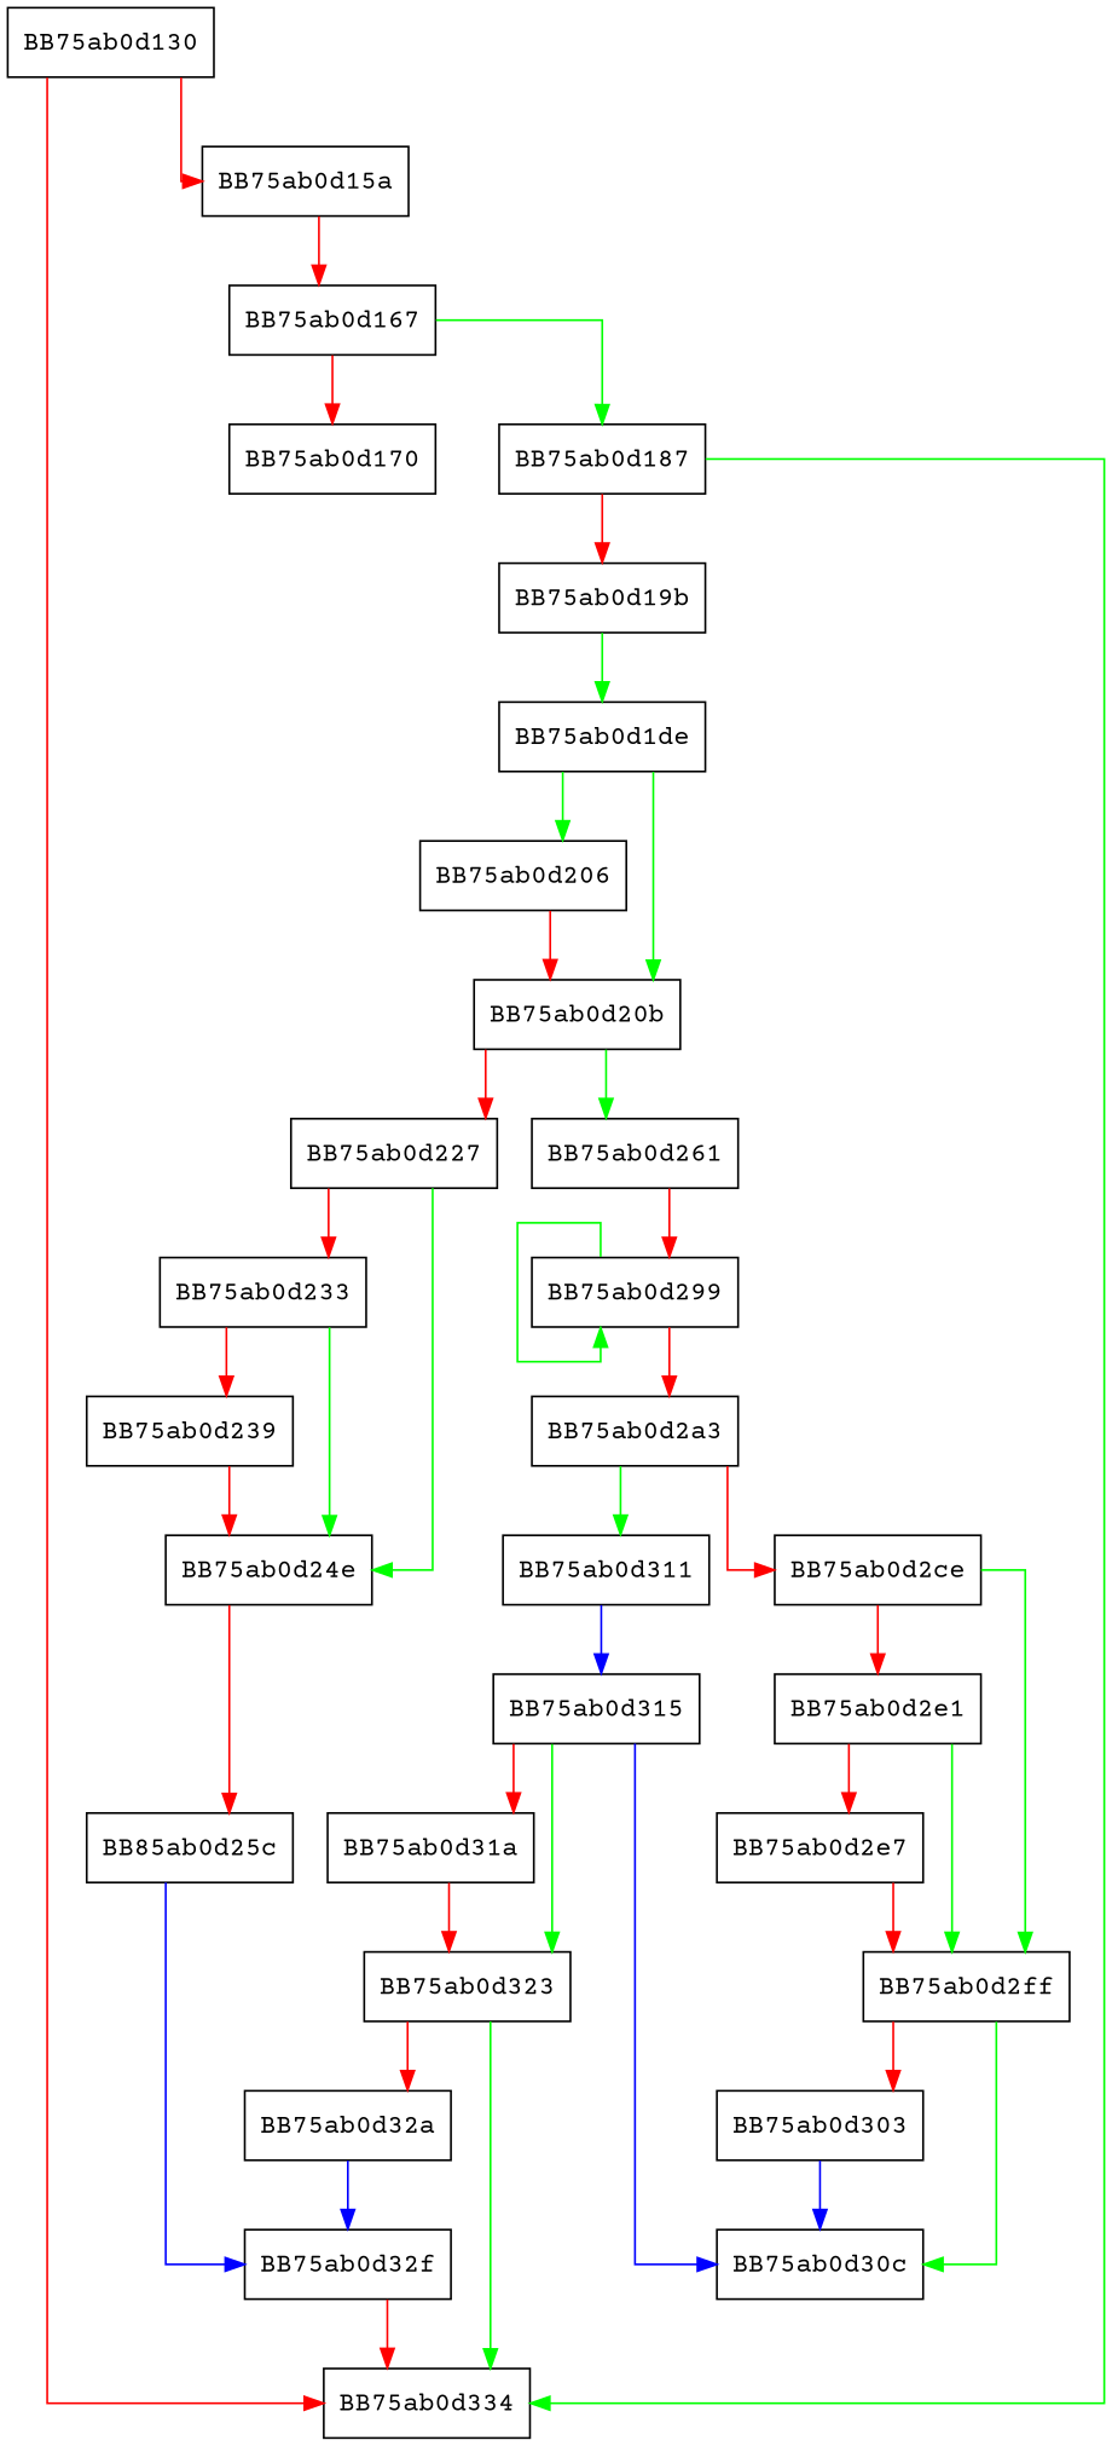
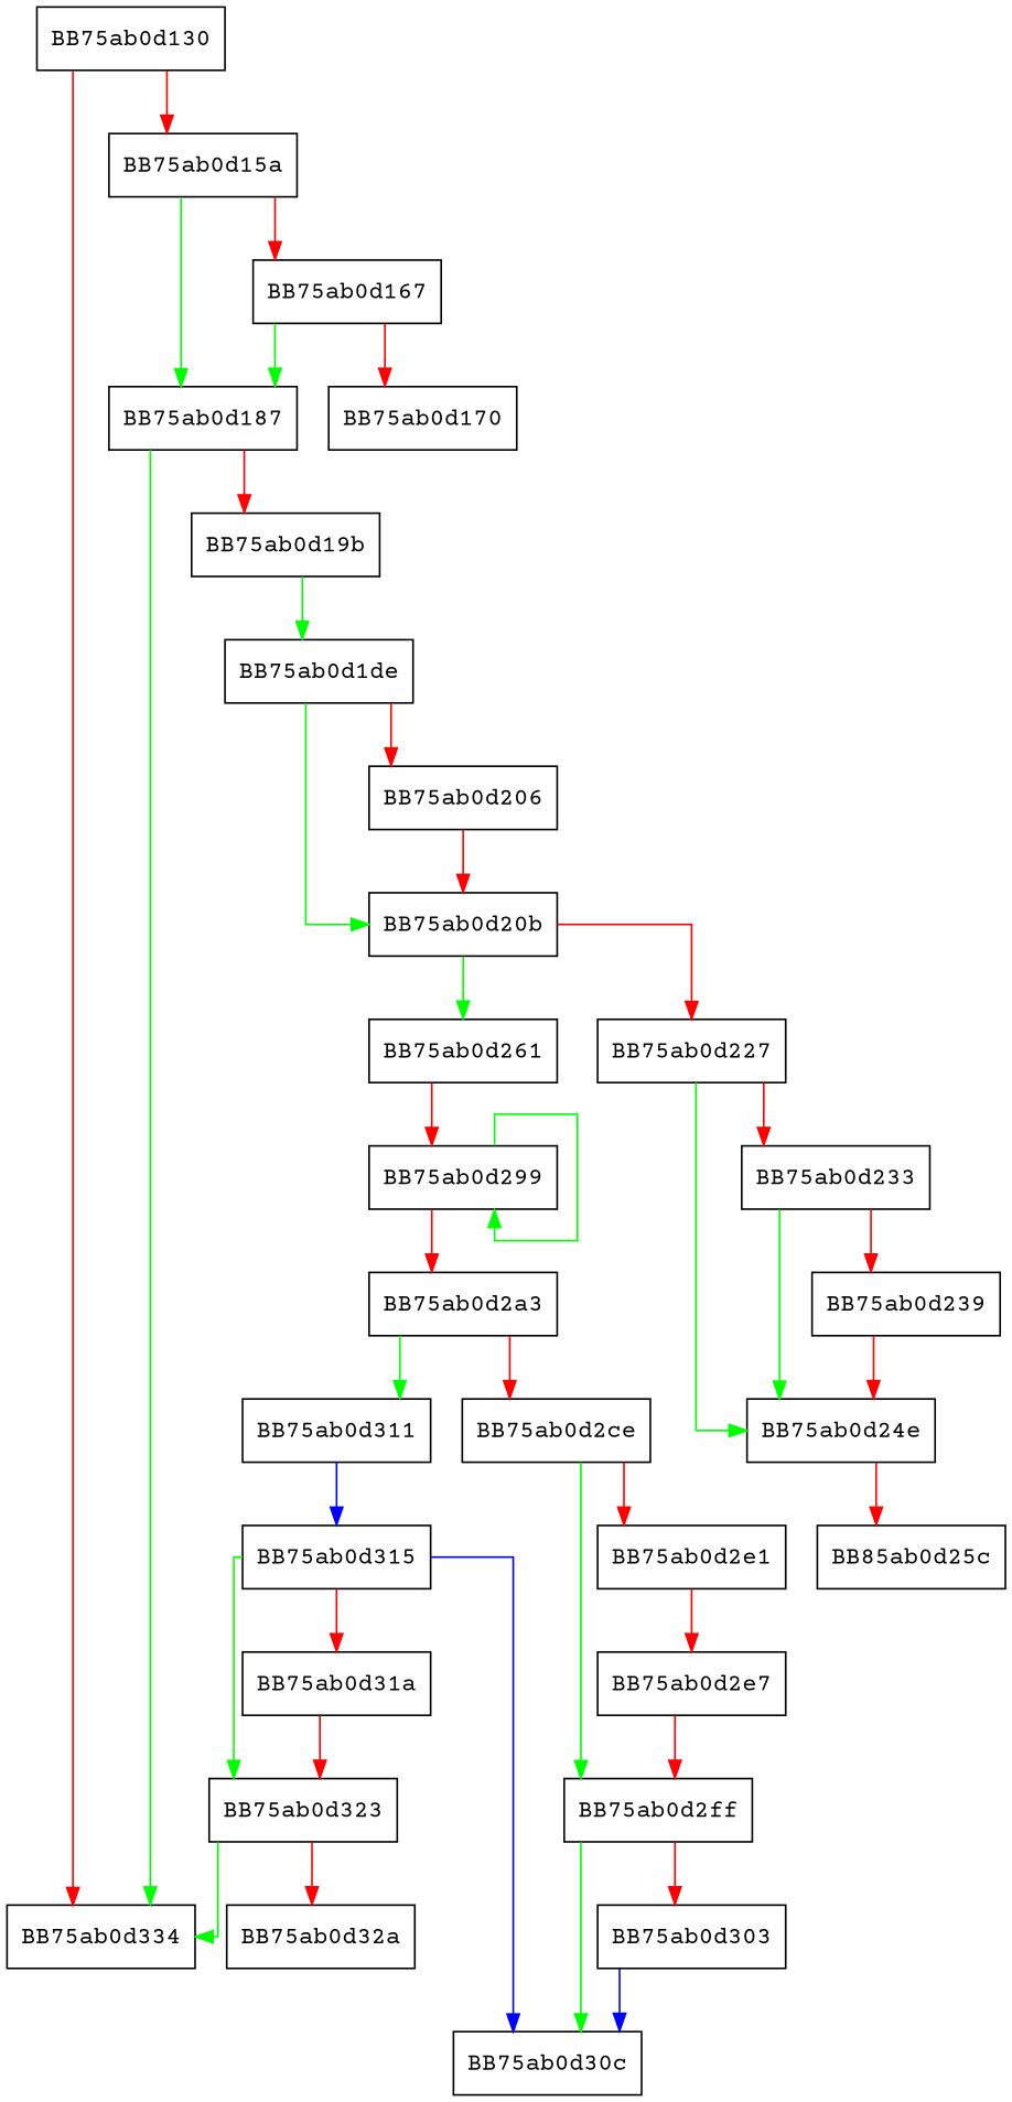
  digraph {
    fontname="Courier Prime"
    splines=ortho
    node [fontname="Courier Prime" shape=box]
    edge [color=red fontname="Courier Prime"]
    BB75ab0d130
    BB75ab0d334
    BB75ab0d15a
    BB75ab0d187
    BB75ab0d167
    BB75ab0d19b
    BB75ab0d170
    BB75ab0d1de
    BB75ab0d20b
    BB75ab0d206
    BB75ab0d261
    n12 [label=BB75ab0d227]
    BB75ab0d299
    BB75ab0d24e
    BB75ab0d233
    BB75ab0d2a3
    n17 [label=BB85ab0d25c]
    BB75ab0d239
-   BB75ab0d32f
    BB75ab0d311
    BB75ab0d2ce
    BB75ab0d315
    BB75ab0d2ff
    BB75ab0d2e1
    BB75ab0d30c
    BB75ab0d323
    BB75ab0d31a
    BB75ab0d303
    BB75ab0d2e7
    BB75ab0d32a
    BB75ab0d130 -> BB75ab0d334
    BB75ab0d130 -> BB75ab0d15a
+   BB75ab0d15a -> BB75ab0d187 [color=green]
    BB75ab0d15a -> BB75ab0d167
    BB75ab0d187 -> BB75ab0d334 [color=green]
    BB75ab0d187 -> BB75ab0d19b
    BB75ab0d167 -> BB75ab0d187 [color=green]
    BB75ab0d167 -> BB75ab0d170
    BB75ab0d19b -> BB75ab0d1de [color=green]
    BB75ab0d1de -> BB75ab0d20b [color=green]
-   BB75ab0d1de -> BB75ab0d206 [color=green]
+   BB75ab0d1de -> BB75ab0d206
    BB75ab0d20b -> BB75ab0d261 [color=green]
    BB75ab0d20b -> n12
    BB75ab0d206 -> BB75ab0d20b
    BB75ab0d261 -> BB75ab0d299
    n12 -> BB75ab0d24e [color=green]
    n12 -> BB75ab0d233
    BB75ab0d299 -> BB75ab0d299 [color=green]
    BB75ab0d299 -> BB75ab0d2a3
    BB75ab0d24e -> n17
    BB75ab0d233 -> BB75ab0d24e [color=green]
    BB75ab0d233 -> BB75ab0d239
    BB75ab0d2a3 -> BB75ab0d311 [color=green]
    BB75ab0d2a3 -> BB75ab0d2ce
-   n17 -> BB75ab0d32f [color=blue]
    BB75ab0d239 -> BB75ab0d24e
-   BB75ab0d32f -> BB75ab0d334
    BB75ab0d311 -> BB75ab0d315 [color=blue]
    BB75ab0d2ce -> BB75ab0d2ff [color=green]
    BB75ab0d2ce -> BB75ab0d2e1
    BB75ab0d315 -> BB75ab0d30c [color=blue]
    BB75ab0d315 -> BB75ab0d323 [color=green]
    BB75ab0d315 -> BB75ab0d31a
    BB75ab0d2ff -> BB75ab0d30c [color=green]
    BB75ab0d2ff -> BB75ab0d303
-   BB75ab0d2e1 -> BB75ab0d2ff [color=green]
    BB75ab0d2e1 -> BB75ab0d2e7
    BB75ab0d323 -> BB75ab0d334 [color=green]
    BB75ab0d323 -> BB75ab0d32a
    BB75ab0d31a -> BB75ab0d323
    BB75ab0d303 -> BB75ab0d30c [color=blue]
    BB75ab0d2e7 -> BB75ab0d2ff
-   BB75ab0d32a -> BB75ab0d32f [color=blue]
  }
